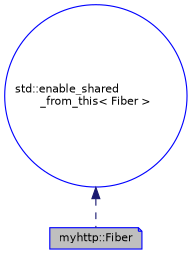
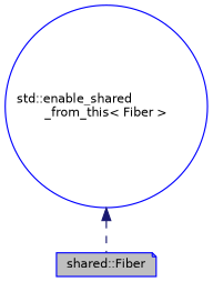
  digraph {
    node [color=blue fontname=Helvetica fontsize=10 style=filled]
-   n1 [fillcolor=grey75 fontcolor=black height=0.2 label="myhttp::Fiber" shape=note width=0.4]
+   n1 [fillcolor=grey75 fontcolor=black height=0.2 label="shared::Fiber" shape=note width=0.4]
    n2 [fillcolor=white height=0.2 label="std::enable_shared\l_from_this\< Fiber \>" shape=circle width=0.4]
    n2 -> n1 [color=midnightblue dir=back fontname=Helvetica fontsize=10 labelfontname=Helvetica labelfontsize=10 style=dashed]
  }
